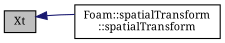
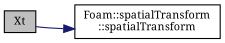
  digraph {
    rankdir=LR
    fontname="Noto Serif"
    node [color=black fontname="Noto Serif" fontsize=10 shape=record]
    n1 [fillcolor=grey75 fontcolor=black height=0.2 label=Xt style=filled width=0.4]
    n2 [height=0.2 label="Foam::spatialTransform\l::spatialTransform" width=0.4]
-   n2 -> n1 [color=midnightblue fontname="Noto Serif" fontsize=10 labelfontname=Helvetica labelfontsize=10 style=solid]
+   n1 -> n2 [color=midnightblue fontname="Noto Serif" fontsize=10 labelfontname=Helvetica labelfontsize=10 style=solid]
  }
